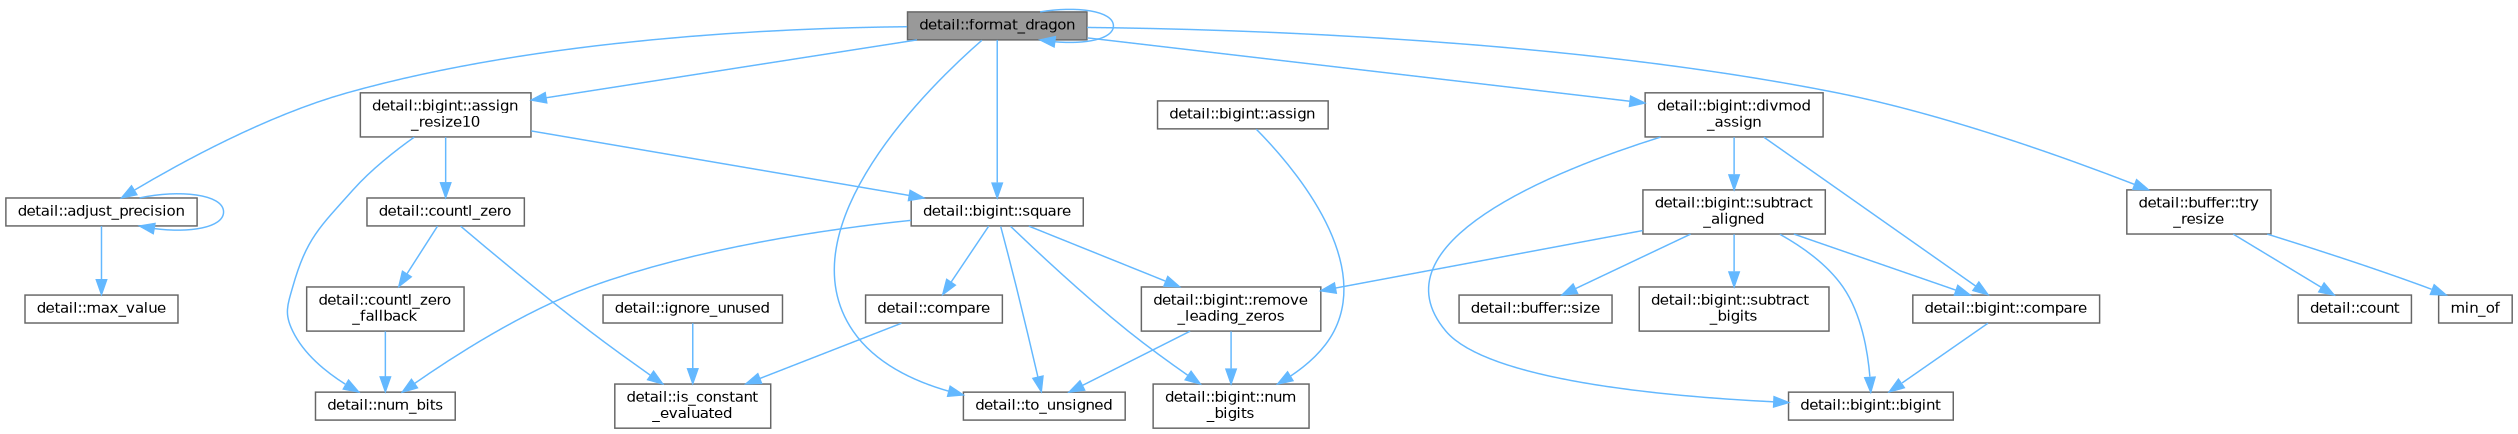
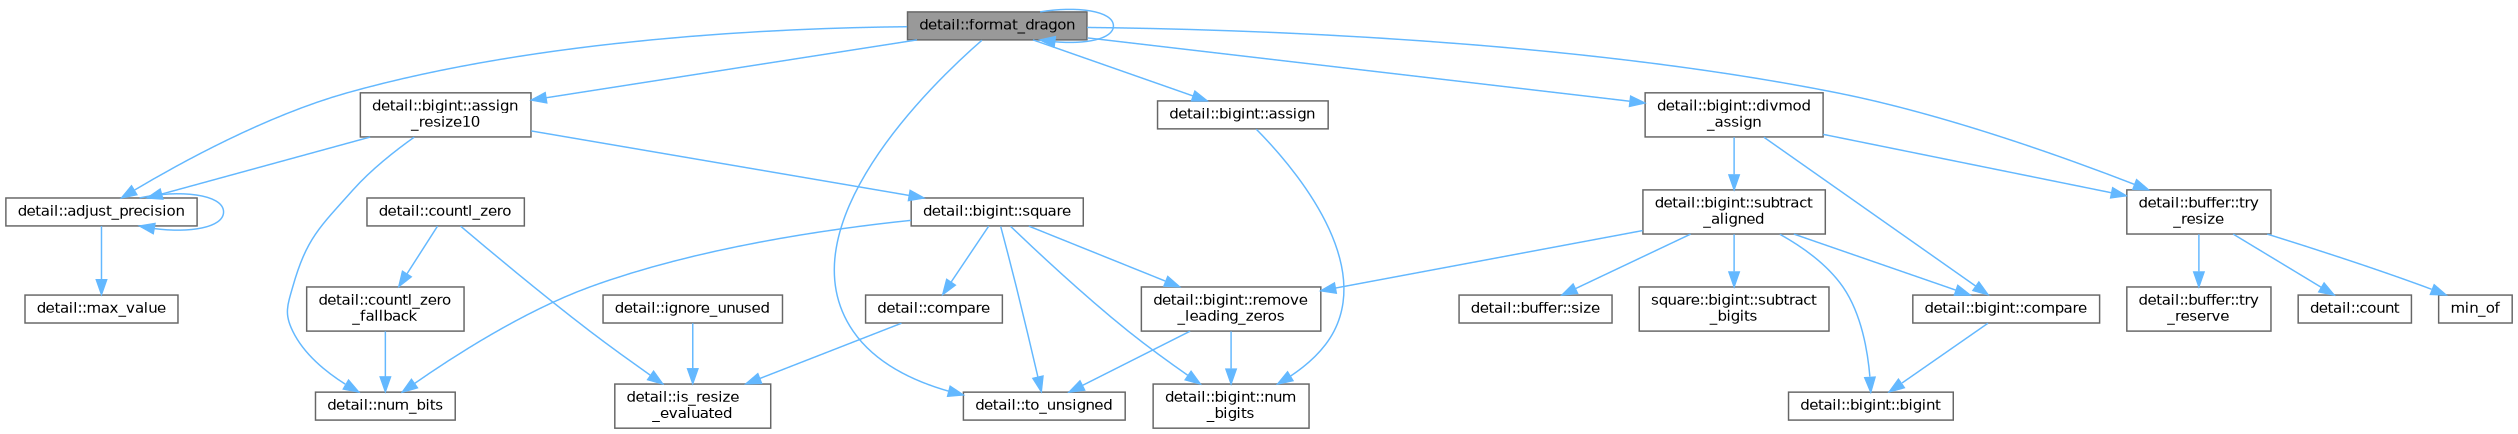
  digraph {
    rankdir=TB
    node [color=grey40 fillcolor=white fontname=Helvetica fontsize=10 shape=box style=filled]
    edge [color=steelblue1 fontname=Helvetica fontsize=10 labelfontname=Helvetica labelfontsize=10 style=solid]
    n1 [color=gray40 fillcolor=grey60 fontcolor=black height=0.2 label="detail::format_dragon" width=0.4]
    n2 [height=0.2 label="detail::adjust_precision" width=0.4]
    n3 [height=0.2 label="detail::bigint::assign" width=0.4]
    n4 [height=0.2 label="detail::bigint::assign\l_resize10" width=0.4]
    n5 [height=0.2 label="detail::to_unsigned" width=0.4]
    n6 [height=0.2 label="detail::bigint::divmod\l_assign" width=0.4]
    n7 [height=0.2 label="detail::buffer::try\l_resize" width=0.4]
    n8 [height=0.2 label="detail::max_value" width=0.4]
    n9 [height=0.2 label="detail::bigint::num\l_bigits" width=0.4]
    n10 [height=0.2 label="detail::countl_zero" width=0.4]
    n11 [height=0.2 label="detail::num_bits" width=0.4]
    n12 [height=0.2 label="detail::bigint::square" width=0.4]
    n13 [height=0.2 label="detail::compare" width=0.4]
-   n14 [height=0.2 label="detail::is_constant\l_evaluated" width=0.4]
+   n14 [height=0.2 label="detail::is_resize\l_evaluated" width=0.4]
    n15 [height=0.2 label="detail::bigint::bigint" width=0.4]
    n16 [height=0.2 label="detail::bigint::compare" width=0.4]
    n17 [height=0.2 label="detail::bigint::subtract\l_aligned" width=0.4]
+   n18 [height=0.2 label="detail::buffer::try\l_reserve" width=0.4]
    n19 [height=0.2 label="detail::count" width=0.4]
    n20 [height=0.2 label=min_of width=0.4]
    n21 [height=0.2 label="detail::countl_zero\l_fallback" width=0.4]
    n22 [height=0.2 label="detail::bigint::remove\l_leading_zeros" width=0.4]
    n23 [height=0.2 label="detail::ignore_unused" width=0.4]
    n24 [height=0.2 label="detail::buffer::size" width=0.4]
-   n25 [height=0.2 label="detail::bigint::subtract\l_bigits" width=0.4]
+   n25 [height=0.2 label="square::bigint::subtract\l_bigits" width=0.4]
    n1 -> n1
    n1 -> n2
-   n1 -> n12
+   n1 -> n3
    n1 -> n4
    n1 -> n5
    n1 -> n6
    n1 -> n7
    n2 -> n2
    n2 -> n8
    n3 -> n9
-   n4 -> n10
+   n4 -> n2
    n4 -> n11
    n4 -> n12
-   n6 -> n15
+   n6 -> n7
    n6 -> n16
    n6 -> n17
+   n7 -> n18
    n7 -> n19
    n7 -> n20
    n10 -> n14
    n10 -> n21
    n12 -> n5
    n12 -> n9
    n12 -> n11
    n12 -> n13
    n12 -> n22
    n13 -> n14
    n16 -> n15
    n17 -> n15
    n17 -> n16
    n17 -> n22
    n17 -> n24
    n17 -> n25
    n21 -> n11
    n22 -> n5
    n22 -> n9
    n23 -> n14
  }
